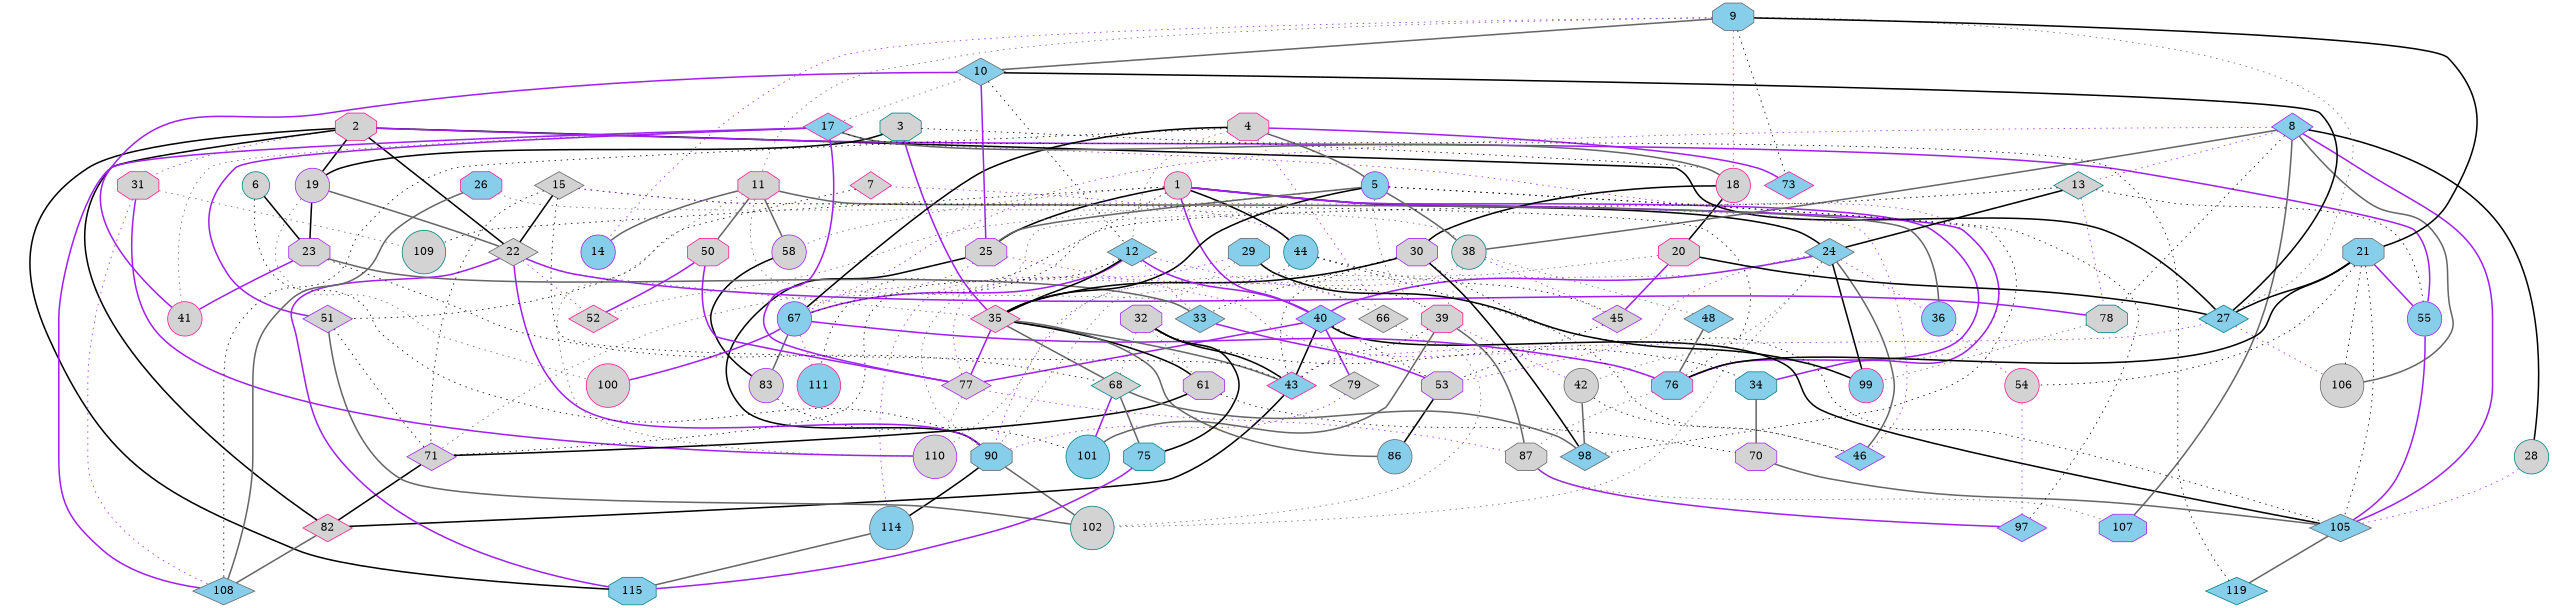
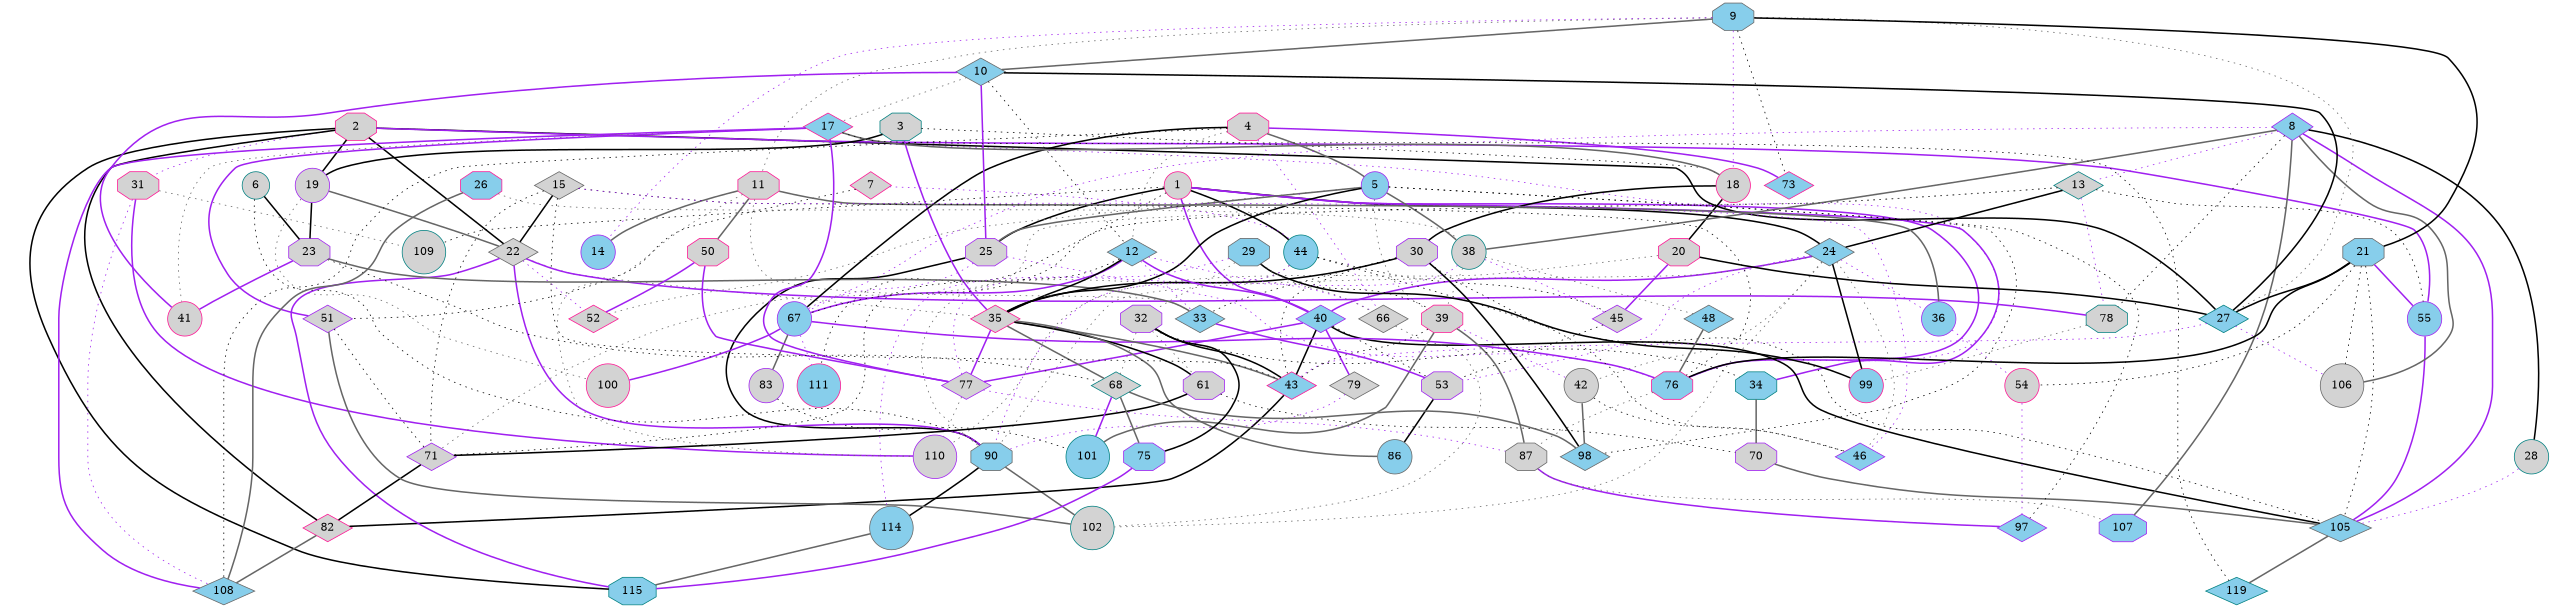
  graph {
    node [color=purple fillcolor=lightgrey shape=diamond style=filled]
    edge [color=black style=bold]
    1 [color=deeppink shape=circle super="+81"]
    24 [color=gray40 fillcolor=skyblue super="+57"]
    25 [shape=octagon super="+56"]
    34 [color=teal fillcolor=skyblue shape=octagon]
    40 [fillcolor=skyblue]
    44 [color=teal fillcolor=skyblue shape=circle]
-   58 [shape=circle]
    76 [color=deeppink fillcolor=skyblue shape=octagon super="+116"]
    109 [color=teal shape=circle]
    111 [color=deeppink fillcolor=skyblue shape=circle]
    90 [color=gray40 fillcolor=skyblue shape=octagon super="+123"]
    36 [fillcolor=skyblue shape=circle super="+63"]
    46 [fillcolor=skyblue]
    42 [color=gray40 shape=circle]
    53 [shape=octagon super="+124"]
    n16 [color=deeppink fillcolor=skyblue label=99 shape=circle]
    102 [color=teal shape=circle]
    67 [fillcolor=skyblue shape=circle super="+85"]
    70 [shape=octagon super="+96"]
    105 [color=gray40 fillcolor=skyblue super="+117"]
    43 [color=deeppink fillcolor=skyblue super="+88"]
    77 [super="+84"]
    79 [color=gray40]
    45
    83 [shape=circle]
    87 [color=gray40 shape=octagon super="+112"]
    2 [color=deeppink shape=octagon super="+103"]
    19 [shape=circle super="+120"]
    22 [color=gray40 super="+65"]
    27 [color=teal fillcolor=skyblue super="+74"]
    31 [color=deeppink shape=octagon super="+113"]
    55 [fillcolor=skyblue shape=circle super="+121"]
    82 [color=deeppink]
    115 [color=teal fillcolor=skyblue shape=octagon]
    23 [shape=octagon]
    100 [color=deeppink shape=circle]
    35 [color=deeppink super="+72"]
    52 [color=deeppink]
    78 [color=teal shape=octagon super="+125"]
    106 [color=gray40 shape=circle]
    108 [color=gray40 fillcolor=skyblue super="+126"]
    110 [shape=circle]
    18 [color=deeppink shape=circle super="+93"]
    20 [color=deeppink shape=octagon]
    30 [shape=octagon super="+104"]
    3 [color=teal shape=octagon]
    61 [shape=octagon]
    68 [color=teal super="+92"]
    86 [color=gray40 fillcolor=skyblue shape=circle]
    5 [fillcolor=skyblue shape=circle super="+69"]
    38 [color=teal shape=circle]
    39 [color=deeppink shape=octagon super="+60"]
    97 [fillcolor=skyblue]
    98 [color=gray40 fillcolor=skyblue]
    4 [color=deeppink shape=octagon]
    12 [color=gray40 fillcolor=skyblue super="+62"]
    66 [color=gray40]
    73 [color=deeppink fillcolor=skyblue]
    33 [color=gray40 fillcolor=skyblue super="+118"]
    71 [super="+99"]
    48 [color=gray40 fillcolor=skyblue]
    101 [color=teal fillcolor=skyblue shape=circle]
    6 [color=teal shape=circle]
    41 [color=deeppink shape=circle]
    114 [color=gray40 fillcolor=skyblue shape=circle]
    7 [color=deeppink]
    51 [super="+122"]
    8 [fillcolor=skyblue super="+16"]
    13 [color=teal super="+37"]
    28 [color=teal shape=circle]
    107 [fillcolor=skyblue shape=octagon]
    119 [color=teal fillcolor=skyblue]
    9 [color=gray40 fillcolor=skyblue shape=octagon super="+49"]
    10 [color=gray40 fillcolor=skyblue super="+64"]
    11 [color=deeppink shape=octagon super="+95"]
    14 [fillcolor=skyblue shape=circle]
    21 [color=gray40 fillcolor=skyblue shape=octagon super="+80"]
    17 [color=deeppink fillcolor=skyblue super="+47"]
    50 [color=deeppink shape=octagon]
    54 [color=deeppink shape=circle]
    15 [color=gray40 super="+59"]
    26 [color=deeppink fillcolor=skyblue shape=octagon]
    29 [color=gray40 fillcolor=skyblue shape=octagon super="+94"]
    32 [shape=octagon super="+89"]
-   75 [color=teal fillcolor=skyblue shape=octagon]
+   75 [fillcolor=skyblue shape=octagon]
    1 -- 24
    1 -- 25
    1 -- 34 [color=purple]
    1 -- 40 [color=purple]
    1 -- 44
-   1 -- 58 [color=gray40 style=dotted]
    1 -- 76 [color=purple]
    1 -- 109 [style=dotted]
    1 -- 111 [style=dotted]
    24 -- 40 [color=purple]
    24 -- 90 [color=gray40 style=dotted]
    24 -- 36 [color=purple style=dotted]
-   24 -- 46 [color=gray40]
+   24 -- 46 [color=gray40 style=dotted]
    24 -- 42 [color=gray40 style=dotted]
    24 -- 53 [color=purple style=dotted]
    24 -- n16
    24 -- 102 [color=gray40 style=dotted]
    25 -- 76 [color=purple style=dotted]
    25 -- 90
    25 -- 67 [color=purple style=dotted]
    34 -- 70 [color=gray40 weight=2]
    40 -- 53 [style=dotted weight=2]
    40 -- 105
    40 -- 43
    40 -- 77 [color=purple]
    40 -- 79 [color=purple]
    44 -- 90 [color=gray40 style=dotted]
    44 -- 105 [style=dotted]
    44 -- 77 [color=purple style=dotted]
    44 -- 45 [style=dotted]
-   58 -- 83
    76 -- 87 [color=gray40 style=dotted]
    90 -- 102 [color=gray40]
    90 -- 114
    36 -- 54 [color=purple style=dotted]
    42 -- 46 [style=dotted]
    42 -- 98 [color=gray40]
    53 -- 86
    67 -- 76 [color=purple]
    67 -- 111 [color=purple style=dotted]
    67 -- 83 [color=gray40]
    67 -- 100 [color=purple]
    70 -- 105 [color=gray40]
    105 -- 119 [color=gray40]
    43 -- 82
    77 -- 87 [color=purple style=dotted]
    77 -- 110 [color=gray40 style=dotted]
    79 -- 90 [color=purple style=dotted]
    45 -- 53 [style=dotted]
    83 -- 101 [style=dotted]
    87 -- 97 [color=purple]
    87 -- 107 [color=gray40 style=dotted]
    2 -- 76 [color=purple style=dotted]
    2 -- 19
    2 -- 22
    2 -- 27
    2 -- 31 [color=purple style=dotted]
    2 -- 55 [color=purple]
    2 -- 82
    2 -- 115
    19 -- 22 [color=gray40]
    19 -- 23
    19 -- 100 [color=gray40 style=dotted]
    22 -- 90 [color=purple]
    22 -- 115 [color=purple]
    22 -- 35 [color=gray40 style=dotted]
    22 -- 52 [color=purple style=dotted]
    22 -- 78 [color=purple]
    27 -- 43 [color=purple style=dotted]
    27 -- 106 [color=purple style=dotted]
    31 -- 109 [color=gray40 style=dotted]
    31 -- 108 [color=purple style=dotted]
    31 -- 110 [color=purple]
    55 -- 105 [color=purple]
    82 -- 108 [color=gray40]
    23 -- 68 [style=dotted]
    23 -- 33 [color=gray40]
    23 -- 41 [color=purple]
    35 -- 43 [color=gray40]
    35 -- 77 [color=purple]
    35 -- 61
    35 -- 68 [color=gray40]
    35 -- 86 [color=gray40]
    78 -- n16 [color=gray40 style=dotted]
    18 -- 20
    18 -- 30
    20 -- 45 [color=purple]
    20 -- 27
    20 -- 110 [color=gray40 style=dotted]
    30 -- 46 [style=dotted]
    30 -- 43 [style=dotted]
    30 -- 35
    30 -- 98
    30 -- 33 [style=dotted]
    3 -- 19
    3 -- 35 [color=purple]
    3 -- 18 [style=dotted]
    61 -- 70 [style=dotted]
    61 -- 71
    68 -- 98 [color=gray40]
    68 -- 101 [color=purple]
    68 -- 75 [color=gray40]
    5 -- 25 [color=gray40]
    5 -- 35
    5 -- 52 [color=gray40 style=dotted]
    5 -- 38 [color=gray40]
    5 -- 39 [color=gray40 style=dotted]
    5 -- 97 [style=dotted]
    5 -- 98 [style=dotted]
    38 -- 90 [color=purple style=dotted]
    38 -- 45 [color=purple style=dotted]
    38 -- 39 [color=gray40 style=dotted]
    38 -- 48 [color=gray40 style=dotted]
    39 -- 42 [color=purple style=dotted]
    39 -- 43 [style=dotted]
    39 -- 87 [color=gray40]
    39 -- 101 [color=gray40]
    4 -- 67
    4 -- 108 [style=dotted]
    4 -- 5 [color=gray40]
    4 -- 12 [color=gray40 style=dotted]
    4 -- 66 [color=purple style=dotted]
    4 -- 73 [color=purple]
    12 -- 40 [color=purple]
    12 -- 67 [color=purple]
    12 -- 35
    12 -- 66 [color=purple style=dotted]
    12 -- 33 [color=purple style=dotted]
    12 -- 71 [style=dotted]
    66 -- 102 [color=gray40 style=dotted]
    33 -- 53 [color=purple]
    71 -- 82
    48 -- 76 [color=gray40]
    6 -- 90 [style=dotted]
    6 -- 23
    114 -- 115 [color=gray40]
    7 -- 44 [color=purple style=dotted]
    7 -- 51 [style=dotted]
    51 -- 102 [color=gray40]
    51 -- 71 [style=dotted]
    8 -- 67 [color=purple style=dotted]
    8 -- 105 [color=purple]
    8 -- 78 [style=dotted]
    8 -- 106 [color=gray40 weight=2]
    8 -- 38 [color=gray40]
    8 -- 13 [color=purple style=dotted]
    8 -- 28
    8 -- 107 [color=gray40]
    13 -- 24
    13 -- 67 [style=dotted]
    13 -- 55 [style=dotted]
    13 -- 78 [color=purple style=dotted]
    13 -- 71 [color=gray40 style=dotted]
    28 -- 105 [color=purple style=dotted]
    9 -- 27 [color=gray40 style=dotted]
    9 -- 18 [color=purple style=dotted]
    9 -- 73 [style=dotted]
    9 -- 10 [color=gray40]
    9 -- 11 [color=gray40 style=dotted weight=2]
    9 -- 14 [color=purple style=dotted]
    9 -- 21 [weight=2]
    10 -- 25 [color=purple]
    10 -- 27
    10 -- 12 [style=dotted]
    10 -- 41 [color=purple]
    10 -- 17 [color=gray40 style=dotted]
-   11 -- 58 [color=gray40]
    11 -- 36 [color=gray40]
    11 -- 110 [color=gray40 style=dotted]
    11 -- 33 [color=gray40 style=dotted]
    11 -- 14 [color=gray40]
    11 -- 50 [color=gray40]
    21 -- 76
    21 -- 105 [style=dotted]
    21 -- 27
    21 -- 55 [color=purple]
    21 -- 106 [style=dotted]
    21 -- 54 [style=dotted]
    17 -- 77 [color=purple]
    17 -- 108 [color=purple]
    17 -- 18 [color=gray40]
    17 -- 41 [color=gray40 style=dotted]
    17 -- 51 [color=purple]
    17 -- 119 [style=dotted]
    50 -- 77 [color=purple]
    50 -- 52 [color=purple]
    54 -- 97 [color=purple style=dotted]
    15 -- 76 [style=dotted]
    15 -- 46 [color=purple style=dotted]
    15 -- 43 [style=dotted]
    15 -- 22
    15 -- 71 [style=dotted]
    26 -- 108 [color=gray40]
    26 -- 38 [color=gray40 style=dotted]
    29 -- n16
    29 -- 39 [style=dotted]
    29 -- 66 [color=gray40 style=dotted]
    29 -- 114 [color=purple style=dotted]
    29 -- 32 [color=gray40 style=dotted]
    32 -- 34 [style=dotted]
    32 -- 43
    32 -- 61 [color=gray40 style=dotted]
    32 -- 68 [color=gray40 style=dotted]
    32 -- 75
    75 -- 115 [color=purple]
  }
